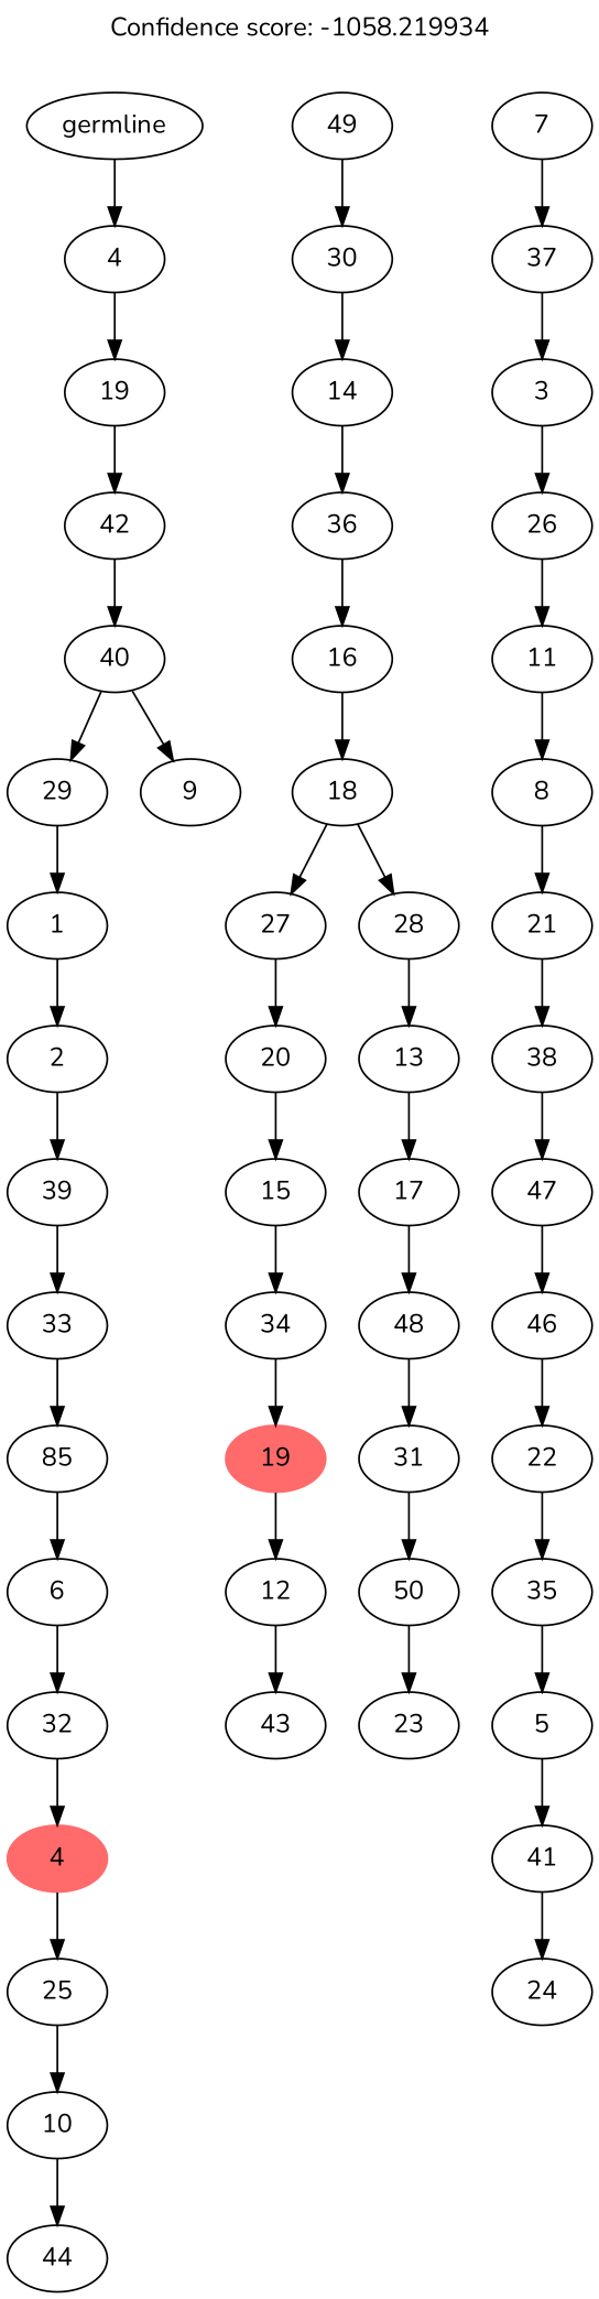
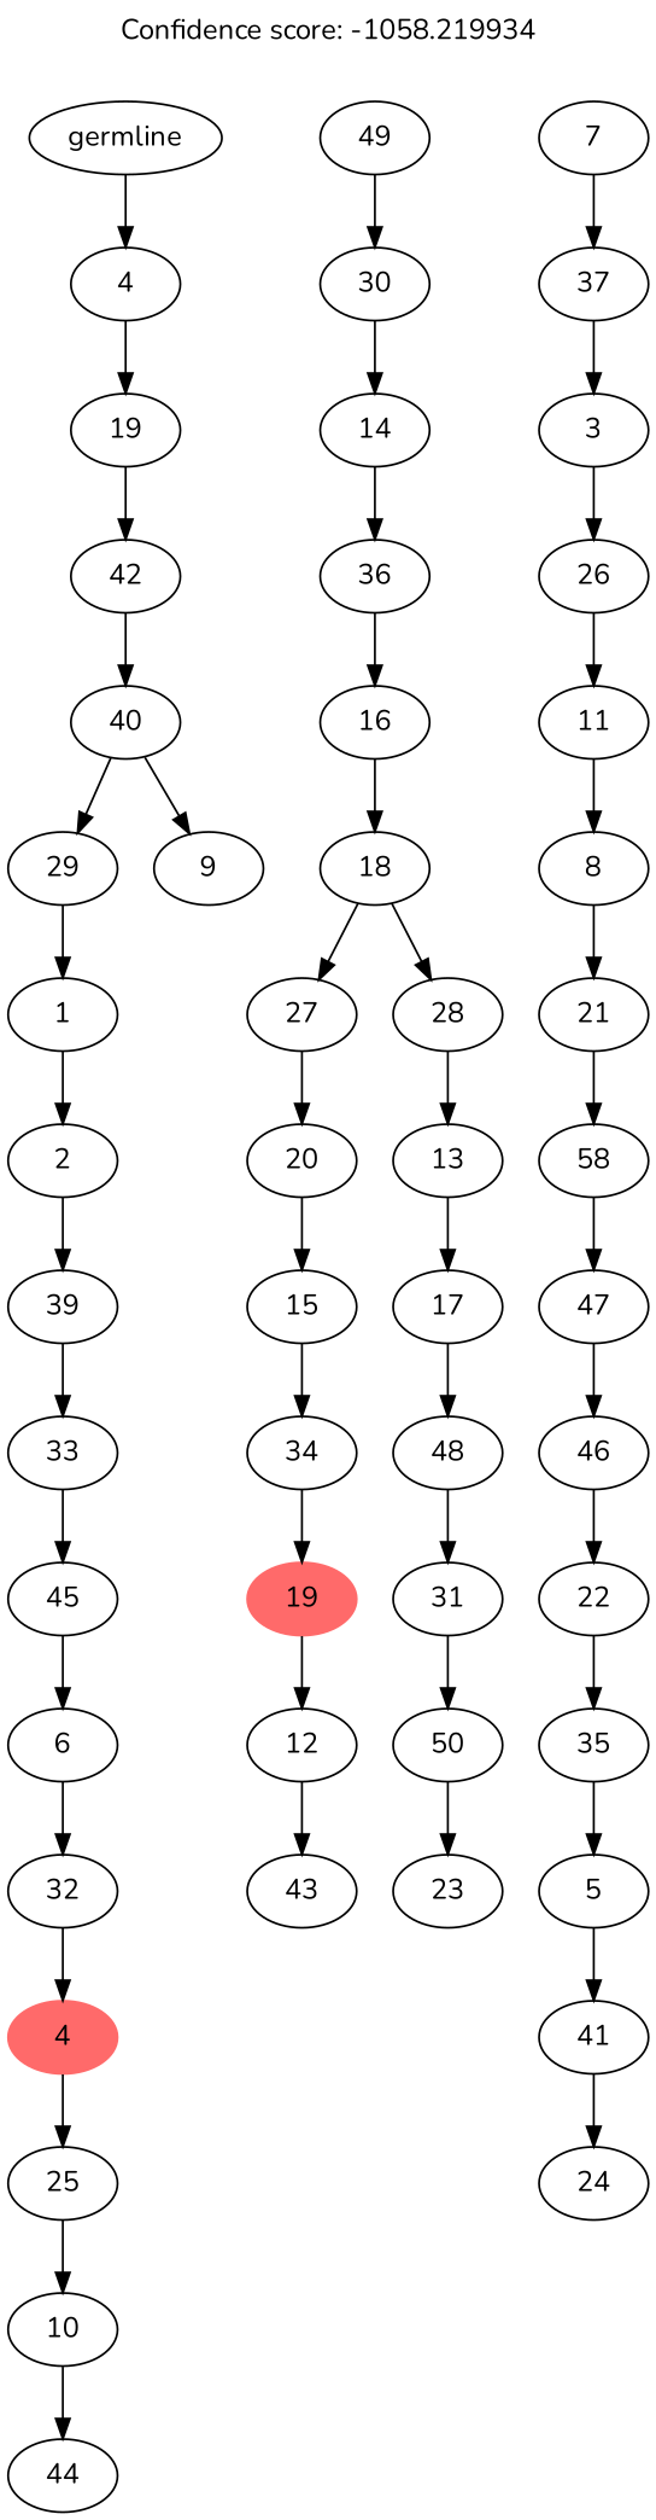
  digraph {
    fontname=Nunito
    label="Confidence score: -1058.219934"
    labelloc=t
    node [fontname=Nunito]
    edge [fontname=Nunito]
    n1 [label=10]
    n2 [label=44]
    n3 [label=25]
    n4 [color=indianred1 label=4 style=filled]
    n5 [label=32]
    n6 [label=6]
-   n7 [label=85]
+   n7 [label=45]
    n8 [label=33]
    n9 [label=39]
    n10 [label=2]
    n11 [label=1]
    n12 [label=29]
    n13 [label=12]
    n14 [label=43]
    n15 [color=indianred1 label=19 style=filled]
    n16 [label=34]
    n17 [label=15]
    n18 [label=20]
    n19 [label=27]
    n20 [label=41]
    n21 [label=24]
    n22 [label=5]
    n23 [label=35]
    n24 [label=22]
    n25 [label=46]
    n26 [label=47]
-   n27 [label=38]
+   n27 [label=58]
    n28 [label=21]
    n29 [label=8]
    n30 [label=11]
    n31 [label=26]
    n32 [label=3]
    n33 [label=37]
    n34 [label=7]
    n35 [label=23]
    n36 [label=50]
    n37 [label=31]
    n38 [label=48]
    n39 [label=17]
    n40 [label=13]
    n41 [label=28]
    n42 [label=18]
    n43 [label=16]
    n44 [label=36]
    n45 [label=14]
    n46 [label=30]
    n47 [label=49]
    n48 [label=9]
    n49 [label=40]
    n50 [label=42]
    n51 [label=19]
    n52 [label=4]
    n53 [label=germline]
    n1 -> n2
    n3 -> n1
    n4 -> n3
    n5 -> n4
    n6 -> n5
    n7 -> n6
    n8 -> n7
    n9 -> n8
    n10 -> n9
    n11 -> n10
    n12 -> n11
    n13 -> n14
    n15 -> n13
    n16 -> n15
    n17 -> n16
    n18 -> n17
    n19 -> n18
    n20 -> n21
    n22 -> n20
    n23 -> n22
    n24 -> n23
    n25 -> n24
    n26 -> n25
    n27 -> n26
    n28 -> n27
    n29 -> n28
    n30 -> n29
    n31 -> n30
    n32 -> n31
    n33 -> n32
    n34 -> n33
    n36 -> n35
    n37 -> n36
    n38 -> n37
    n39 -> n38
    n40 -> n39
    n41 -> n40
    n42 -> n19
    n42 -> n41
    n43 -> n42
    n44 -> n43
    n45 -> n44
    n46 -> n45
    n47 -> n46
    n49 -> n12
    n49 -> n48
    n50 -> n49
    n51 -> n50
    n52 -> n51
    n53 -> n52
  }
